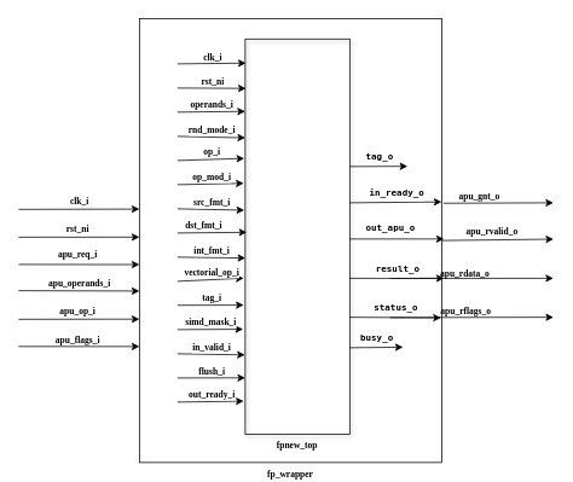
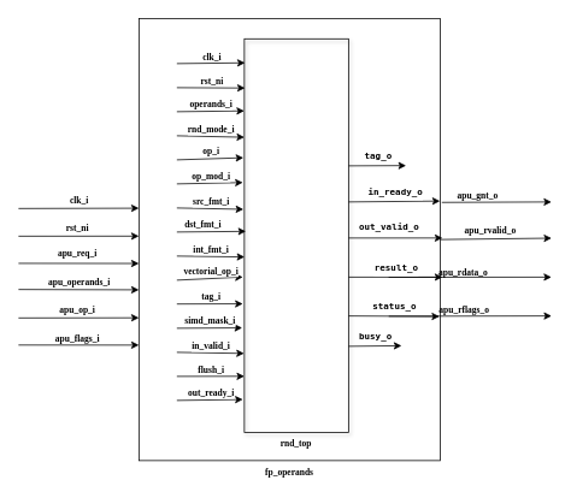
  <mxCell id="0" />
  <mxCell id="1" parent="0" />
  <mxCell id="2" value="" style="group;fontSize=10;fontStyle=1" vertex="1" connectable="0" parent="1"><mxGeometry x="20" y="20" width="590" height="490" as="geometry" /></mxCell>
- <mxCell id="3" value="fp_wrapper" style="rounded=0;direction=south;verticalAlign=top;labelPosition=center;verticalLabelPosition=bottom;align=center;fillColor=none;strokeColor=#000000;fontSize=10;labelBorderColor=none;labelBackgroundColor=none;fontFamily=Times New Roman;textShadow=0;whiteSpace=wrap;fontColor=#000000;html=1;container=0;fontStyle=1;movable=0;resizable=0;rotatable=0;deletable=0;editable=0;locked=1;connectable=0;" parent="2" vertex="1"><mxGeometry x="133.306" width="333.581" height="490.0" as="geometry" /></mxCell>
+ <mxCell id="3" value="fp_operands" style="rounded=0;direction=south;verticalAlign=top;labelPosition=center;verticalLabelPosition=bottom;align=center;fillColor=none;strokeColor=#000000;fontSize=10;labelBorderColor=none;labelBackgroundColor=none;fontFamily=Times New Roman;textShadow=0;whiteSpace=wrap;fontColor=#000000;html=1;container=0;fontStyle=1;movable=0;resizable=0;rotatable=0;deletable=0;editable=0;locked=1;connectable=0;" parent="2" vertex="1"><mxGeometry x="133.306" width="333.581" height="490.0" as="geometry" /></mxCell>
  <mxCell id="4" value="clk_i" style="endArrow=classic;rounded=0;verticalAlign=bottom;strokeColor=#000000;fontSize=10;labelBorderColor=none;labelBackgroundColor=none;fontFamily=Times New Roman;textShadow=0;fontColor=#000000;html=1;fontStyle=1" parent="2" edge="1"><mxGeometry relative="1" as="geometry"><mxPoint y="210.608" as="sourcePoint" /><mxPoint x="133.302" y="210.3" as="targetPoint" /><mxPoint as="offset" /></mxGeometry></mxCell>
  <mxCell id="5" value="rst_ni" style="endArrow=classic;rounded=0;verticalAlign=bottom;strokeColor=#000000;fontSize=10;labelBorderColor=none;labelBackgroundColor=none;fontFamily=Times New Roman;textShadow=0;fontColor=#000000;html=1;fontStyle=1" parent="2" edge="1"><mxGeometry x="-0.031" relative="1" as="geometry"><mxPoint y="241.311" as="sourcePoint" /><mxPoint x="133.302" y="241.227" as="targetPoint" /><mxPoint as="offset" /></mxGeometry></mxCell>
  <mxCell id="6" value="apu_req_i" style="endArrow=classic;rounded=0;verticalAlign=bottom;strokeColor=#000000;fontSize=10;labelBorderColor=none;labelBackgroundColor=none;fontFamily=Times New Roman;textShadow=0;fontColor=#000000;html=1;fontStyle=1" parent="2" edge="1"><mxGeometry x="-0.031" y="2" relative="1" as="geometry"><mxPoint y="271.404" as="sourcePoint" /><mxPoint x="133.302" y="271.543" as="targetPoint" /><mxPoint as="offset" /></mxGeometry></mxCell>
  <mxCell id="7" value="apu_operands_i" style="endArrow=classic;rounded=0;verticalAlign=bottom;strokeColor=#000000;fontSize=10;labelBorderColor=none;labelBackgroundColor=none;fontFamily=Times New Roman;textShadow=0;fontColor=#000000;html=1;fontStyle=1" parent="2" edge="1"><mxGeometry relative="1" as="geometry"><mxPoint y="300.364" as="sourcePoint" /><mxPoint x="133.302" y="300.728" as="targetPoint" /><mxPoint as="offset" /></mxGeometry></mxCell>
  <mxCell id="8" value="apu_op_i" style="endArrow=classic;rounded=0;verticalAlign=bottom;strokeColor=#000000;fontSize=10;labelBorderColor=none;labelBackgroundColor=none;fontFamily=Times New Roman;textShadow=0;fontColor=#000000;html=1;fontStyle=1" parent="2" edge="1"><mxGeometry x="-0.031" relative="1" as="geometry"><mxPoint y="331.92" as="sourcePoint" /><mxPoint x="133.302" y="331.753" as="targetPoint" /><mxPoint as="offset" /></mxGeometry></mxCell>
  <mxCell id="9" value="apu_flags_i" style="endArrow=classic;rounded=0;verticalAlign=bottom;textShadow=0;strokeColor=#000000;fontSize=10;labelBorderColor=none;labelBackgroundColor=none;fontFamily=Times New Roman;fontColor=#000000;html=1;fontStyle=1" parent="2" edge="1"><mxGeometry x="-0.031" y="-1" relative="1" as="geometry"><mxPoint y="361.93" as="sourcePoint" /><mxPoint x="133.302" y="361.986" as="targetPoint" /><mxPoint as="offset" /></mxGeometry></mxCell>
  <mxCell id="10" value="" style="endArrow=classic;rounded=0;strokeColor=default;fontSize=10;labelBorderColor=none;labelBackgroundColor=none;fontFamily=Times New Roman;textShadow=0;verticalAlign=bottom;fontColor=#000000;html=1;exitX=0.5;exitY=0;exitDx=0;exitDy=0;fontStyle=1" parent="2" source="3" edge="1"><mxGeometry relative="1" as="geometry"><mxPoint x="409.774" y="243.407" as="sourcePoint" /><mxPoint x="589.989" y="243.491" as="targetPoint" /></mxGeometry></mxCell>
  <mxCell id="11" value="apu_rvalid_o" style="edgeLabel;align=center;verticalAlign=bottom;resizable=0;points=[];fontFamily=Times New Roman;fontSize=10;fontColor=#000000;labelBorderColor=none;labelBackgroundColor=none;html=1;textShadow=0;container=0;fontStyle=1" parent="10" vertex="1" connectable="0"><mxGeometry x="-0.037" y="1" relative="1" as="geometry"><mxPoint x="-4" as="offset" /></mxGeometry></mxCell>
  <mxCell id="12" value="" style="endArrow=classic;rounded=0;strokeColor=#000000;fontSize=10;labelBorderColor=none;labelBackgroundColor=none;fontFamily=Times New Roman;textShadow=0;verticalAlign=bottom;fontColor=#000000;html=1;fontStyle=1" parent="2" edge="1"><mxGeometry relative="1" as="geometry"><mxPoint x="409.649" y="286.807" as="sourcePoint" /><mxPoint x="589.864" y="286.667" as="targetPoint" /></mxGeometry></mxCell>
  <mxCell id="13" value="apu_rdata_o" style="edgeLabel;align=center;verticalAlign=bottom;resizable=0;points=[];fontFamily=Times New Roman;fontSize=10;fontColor=#000000;labelBorderColor=none;labelBackgroundColor=none;html=1;textShadow=0;container=0;fontStyle=1" parent="12" vertex="1" connectable="0"><mxGeometry x="-0.095" y="-2" relative="1" as="geometry"><mxPoint as="offset" /></mxGeometry></mxCell>
  <mxCell id="14" value="" style="endArrow=classic;rounded=0;strokeColor=#000000;fontSize=10;labelBorderColor=none;labelBackgroundColor=none;fontFamily=Times New Roman;textShadow=0;verticalAlign=bottom;fontColor=#000000;html=1;fontStyle=1" parent="2" edge="1"><mxGeometry relative="1" as="geometry"><mxPoint x="409.785" y="330.029" as="sourcePoint" /><mxPoint x="590" y="329.666" as="targetPoint" /></mxGeometry></mxCell>
  <mxCell id="15" value="apu_rflags_o" style="edgeLabel;align=center;verticalAlign=bottom;resizable=0;points=[];fontFamily=Times New Roman;fontSize=10;fontColor=#000000;labelBorderColor=none;labelBackgroundColor=none;html=1;textShadow=0;container=0;fontStyle=1" parent="14" vertex="1" connectable="0"><mxGeometry x="-0.037" relative="1" as="geometry"><mxPoint x="-4" as="offset" /></mxGeometry></mxCell>
  <mxCell id="16" value="" style="endArrow=classic;rounded=0;strokeColor=default;fontSize=10;labelBorderColor=none;labelBackgroundColor=none;fontFamily=Times New Roman;textShadow=0;verticalAlign=bottom;fontColor=#000000;html=1;exitX=0.416;exitY=-0.005;exitDx=0;exitDy=0;exitPerimeter=0;fontStyle=1" parent="2" source="3" edge="1"><mxGeometry relative="1" as="geometry"><mxPoint x="409.649" y="203.502" as="sourcePoint" /><mxPoint x="589.864" y="203.334" as="targetPoint" /></mxGeometry></mxCell>
  <mxCell id="17" value="apu_gnt_o" style="edgeLabel;align=center;verticalAlign=bottom;resizable=0;points=[];fontFamily=Times New Roman;fontSize=10;fontColor=#000000;labelBorderColor=none;labelBackgroundColor=none;html=1;textShadow=0;container=0;fontStyle=1" parent="16" vertex="1" connectable="0"><mxGeometry x="0.04" relative="1" as="geometry"><mxPoint x="-24" as="offset" /></mxGeometry></mxCell>
  <mxCell id="18" value="" style="endArrow=classic;rounded=0;fontColor=#000000;fontSize=10;html=1;labelBorderColor=none;textShadow=0;fontFamily=Times New Roman;fontStyle=1;entryX=0.433;entryY=1.009;entryDx=0;entryDy=0;entryPerimeter=0;" parent="2" edge="1" target="48"><mxGeometry relative="1" as="geometry"><mxPoint x="175.27" y="210" as="sourcePoint" /><mxPoint x="250" y="210" as="targetPoint" /></mxGeometry></mxCell>
  <mxCell id="19" value="src_fmt_i" style="edgeLabel;resizable=0;;align=center;verticalAlign=bottom;fontColor=#000000;fontSize=10;html=1;labelBorderColor=none;textShadow=0;fontFamily=Times New Roman;container=0;fontStyle=1" parent="18" connectable="0" vertex="1"><mxGeometry relative="1" as="geometry" /></mxCell>
  <mxCell id="20" value="" style="endArrow=classic;rounded=0;fontColor=#000000;fontSize=10;html=1;labelBorderColor=none;textShadow=0;fontFamily=Times New Roman;fontStyle=1;entryX=0.489;entryY=0.986;entryDx=0;entryDy=0;entryPerimeter=0;" parent="2" edge="1" target="48"><mxGeometry relative="1" as="geometry"><mxPoint x="175.27" y="236.667" as="sourcePoint" /><mxPoint x="219.704" y="236.667" as="targetPoint" /></mxGeometry></mxCell>
  <mxCell id="21" value="dst_fmt_i" style="edgeLabel;resizable=0;;align=center;verticalAlign=bottom;fontColor=#000000;fontSize=10;html=1;labelBorderColor=none;textShadow=0;fontFamily=Times New Roman;container=0;fontStyle=1" parent="20" connectable="0" vertex="1"><mxGeometry relative="1" as="geometry"><mxPoint x="-10" as="offset" /></mxGeometry></mxCell>
  <mxCell id="22" value="" style="endArrow=classic;rounded=0;fontColor=#000000;fontSize=10;html=1;labelBorderColor=none;textShadow=0;fontFamily=Times New Roman;fontStyle=1;entryX=0.554;entryY=0.998;entryDx=0;entryDy=0;entryPerimeter=0;" parent="2" edge="1" target="48"><mxGeometry relative="1" as="geometry"><mxPoint x="175.27" y="263.333" as="sourcePoint" /><mxPoint x="219.704" y="263.333" as="targetPoint" /></mxGeometry></mxCell>
  <mxCell id="23" value="int_fmt_i" style="edgeLabel;resizable=0;;align=center;verticalAlign=bottom;fontColor=#000000;fontSize=10;html=1;labelBorderColor=none;textShadow=0;fontFamily=Times New Roman;container=0;fontStyle=1" parent="22" connectable="0" vertex="1"><mxGeometry relative="1" as="geometry" /></mxCell>
  <mxCell id="24" value="" style="endArrow=classic;rounded=0;fontColor=#000000;fontSize=10;html=1;labelBorderColor=none;textShadow=0;fontFamily=Times New Roman;fontStyle=1;entryX=0.605;entryY=1.015;entryDx=0;entryDy=0;entryPerimeter=0;" parent="2" edge="1" target="48"><mxGeometry relative="1" as="geometry"><mxPoint x="175.27" y="290.0" as="sourcePoint" /><mxPoint x="219.704" y="290.0" as="targetPoint" /></mxGeometry></mxCell>
  <mxCell id="25" value="vectorial_op_i" style="edgeLabel;resizable=0;;align=center;verticalAlign=bottom;fontColor=#000000;fontSize=10;html=1;labelBorderColor=none;textShadow=0;fontFamily=Times New Roman;container=0;fontStyle=1" parent="24" connectable="0" vertex="1"><mxGeometry relative="1" as="geometry" /></mxCell>
  <mxCell id="26" value="" style="endArrow=classic;rounded=0;fontColor=#000000;fontSize=10;html=1;labelBorderColor=none;textShadow=0;fontFamily=Times New Roman;fontStyle=1;entryX=0.673;entryY=1.015;entryDx=0;entryDy=0;entryPerimeter=0;" parent="2" edge="1" target="48"><mxGeometry relative="1" as="geometry"><mxPoint x="175.27" y="316.443" as="sourcePoint" /><mxPoint x="219.704" y="316.443" as="targetPoint" /></mxGeometry></mxCell>
  <mxCell id="27" value="tag_i" style="edgeLabel;resizable=0;;align=center;verticalAlign=bottom;fontColor=#000000;fontSize=10;html=1;labelBorderColor=none;textShadow=0;fontFamily=Times New Roman;container=0;fontStyle=1" parent="26" connectable="0" vertex="1"><mxGeometry relative="1" as="geometry" /></mxCell>
  <mxCell id="28" value="" style="endArrow=classic;rounded=0;fontColor=#000000;fontSize=10;html=1;labelBorderColor=none;textShadow=0;fontFamily=Times New Roman;fontStyle=1;entryX=0.734;entryY=1.021;entryDx=0;entryDy=0;entryPerimeter=0;" parent="2" edge="1" target="48"><mxGeometry relative="1" as="geometry"><mxPoint x="175.27" y="343.333" as="sourcePoint" /><mxPoint x="219.704" y="343.333" as="targetPoint" /></mxGeometry></mxCell>
  <mxCell id="29" value="simd_mask_i" style="edgeLabel;resizable=0;;align=center;verticalAlign=bottom;fontColor=#000000;fontSize=10;html=1;labelBorderColor=none;textShadow=0;fontFamily=Times New Roman;container=0;fontStyle=1" parent="28" connectable="0" vertex="1"><mxGeometry relative="1" as="geometry" /></mxCell>
  <mxCell id="30" value="" style="endArrow=classic;rounded=0;fontColor=#000000;fontSize=10;html=1;labelBorderColor=none;textShadow=0;fontFamily=Times New Roman;fontStyle=1;entryX=0.799;entryY=1.003;entryDx=0;entryDy=0;entryPerimeter=0;" parent="2" edge="1" target="48"><mxGeometry relative="1" as="geometry"><mxPoint x="175.27" y="370.0" as="sourcePoint" /><mxPoint x="219.704" y="370.0" as="targetPoint" /></mxGeometry></mxCell>
  <mxCell id="31" value="in_valid_i" style="edgeLabel;resizable=0;;align=center;verticalAlign=bottom;fontColor=#000000;fontSize=10;html=1;labelBorderColor=none;textShadow=0;fontFamily=Times New Roman;container=0;fontStyle=1" parent="30" connectable="0" vertex="1"><mxGeometry relative="1" as="geometry" /></mxCell>
  <mxCell id="32" value="" style="endArrow=classic;rounded=0;fontColor=#000000;fontSize=10;html=1;labelBorderColor=none;textShadow=0;fontFamily=Times New Roman;fontStyle=1;entryX=0.857;entryY=1;entryDx=0;entryDy=0;entryPerimeter=0;" parent="2" edge="1" target="48"><mxGeometry relative="1" as="geometry"><mxPoint x="175.27" y="396.667" as="sourcePoint" /><mxPoint x="219.704" y="396.667" as="targetPoint" /></mxGeometry></mxCell>
  <mxCell id="33" value="flush_i" style="edgeLabel;resizable=0;;align=center;verticalAlign=bottom;fontColor=#000000;fontSize=10;html=1;labelBorderColor=none;textShadow=0;fontFamily=Times New Roman;container=0;fontStyle=1" parent="32" connectable="0" vertex="1"><mxGeometry relative="1" as="geometry" /></mxCell>
  <mxCell id="34" value="" style="endArrow=classic;rounded=0;fontColor=#000000;fontSize=10;html=1;labelBorderColor=none;textShadow=0;fontFamily=Times New Roman;fontStyle=1;entryX=0.916;entryY=1.015;entryDx=0;entryDy=0;entryPerimeter=0;" parent="2" edge="1" target="48"><mxGeometry relative="1" as="geometry"><mxPoint x="175.27" y="423.333" as="sourcePoint" /><mxPoint x="219.704" y="423.333" as="targetPoint" /></mxGeometry></mxCell>
  <mxCell id="35" value="out_ready_i" style="edgeLabel;resizable=0;;align=center;verticalAlign=bottom;fontColor=#000000;fontSize=10;html=1;labelBorderColor=none;textShadow=0;fontFamily=Times New Roman;container=0;fontStyle=1" parent="34" connectable="0" vertex="1"><mxGeometry relative="1" as="geometry" /></mxCell>
  <mxCell id="36" value="" style="endArrow=classic;rounded=0;fontColor=#000000;fontSize=10;html=1;labelBorderColor=none;textShadow=0;fontFamily=Times New Roman;fontStyle=1;entryX=0.365;entryY=1.015;entryDx=0;entryDy=0;entryPerimeter=0;" parent="2" edge="1" target="48"><mxGeometry relative="1" as="geometry"><mxPoint x="175.27" y="183.333" as="sourcePoint" /><mxPoint x="219.704" y="183.333" as="targetPoint" /></mxGeometry></mxCell>
  <mxCell id="37" value="op_mod_i" style="edgeLabel;resizable=0;;align=center;verticalAlign=bottom;fontColor=#000000;fontSize=10;html=1;labelBorderColor=none;textShadow=0;fontFamily=Times New Roman;container=0;fontStyle=1" parent="36" connectable="0" vertex="1"><mxGeometry relative="1" as="geometry" /></mxCell>
  <mxCell id="38" value="" style="endArrow=classic;rounded=0;fontColor=#000000;fontSize=10;html=1;labelBorderColor=none;textShadow=0;fontFamily=Times New Roman;fontStyle=1;entryX=0.302;entryY=1.009;entryDx=0;entryDy=0;entryPerimeter=0;" parent="2" edge="1" target="48"><mxGeometry relative="1" as="geometry"><mxPoint x="175.27" y="156.667" as="sourcePoint" /><mxPoint x="219.704" y="156.667" as="targetPoint" /></mxGeometry></mxCell>
  <mxCell id="39" value="op_i" style="edgeLabel;resizable=0;;align=center;verticalAlign=bottom;fontColor=#000000;fontSize=10;html=1;labelBorderColor=none;textShadow=0;fontFamily=Times New Roman;container=0;fontStyle=1" parent="38" connectable="0" vertex="1"><mxGeometry relative="1" as="geometry" /></mxCell>
  <mxCell id="40" value="" style="endArrow=classic;rounded=0;fontColor=#000000;fontSize=10;html=1;labelBorderColor=none;textShadow=0;fontFamily=Times New Roman;fontStyle=1;entryX=0.25;entryY=1;entryDx=0;entryDy=0;entryPerimeter=0;" parent="2" edge="1" target="48"><mxGeometry relative="1" as="geometry"><mxPoint x="175.27" y="130.0" as="sourcePoint" /><mxPoint x="250" y="130" as="targetPoint" /></mxGeometry></mxCell>
  <mxCell id="41" value="rnd_mode_i" style="edgeLabel;resizable=0;;align=center;verticalAlign=bottom;fontColor=#000000;fontSize=10;html=1;labelBorderColor=none;textShadow=0;fontFamily=Times New Roman;container=0;fontStyle=1" parent="40" connectable="0" vertex="1"><mxGeometry relative="1" as="geometry" /></mxCell>
  <mxCell id="42" value="" style="endArrow=classic;rounded=0;fontColor=#000000;fontSize=10;html=1;labelBorderColor=none;textShadow=0;fontFamily=Times New Roman;entryX=0.183;entryY=1.001;entryDx=0;entryDy=0;entryPerimeter=0;fontStyle=1" parent="2" edge="1" target="48"><mxGeometry relative="1" as="geometry"><mxPoint x="175.27" y="103.333" as="sourcePoint" /><mxPoint x="219.704" y="103.333" as="targetPoint" /></mxGeometry></mxCell>
  <mxCell id="43" value="operands_i" style="edgeLabel;resizable=0;;align=center;verticalAlign=bottom;fontColor=#000000;fontSize=10;html=1;labelBorderColor=none;textShadow=0;fontFamily=Times New Roman;container=0;fontStyle=1" parent="42" connectable="0" vertex="1"><mxGeometry relative="1" as="geometry" /></mxCell>
  <mxCell id="44" value="" style="endArrow=classic;rounded=0;fontColor=#000000;fontSize=10;html=1;labelBorderColor=none;textShadow=0;fontFamily=Times New Roman;entryX=0.125;entryY=0.994;entryDx=0;entryDy=0;entryPerimeter=0;fontStyle=1" parent="2" edge="1" target="48"><mxGeometry relative="1" as="geometry"><mxPoint x="175.27" y="76.667" as="sourcePoint" /><mxPoint x="219.704" y="76.667" as="targetPoint" /></mxGeometry></mxCell>
  <mxCell id="45" value="rst_ni" style="edgeLabel;resizable=0;;align=center;verticalAlign=bottom;fontColor=#000000;fontSize=10;html=1;labelBorderColor=none;textShadow=0;fontFamily=Times New Roman;container=0;fontStyle=1" parent="44" connectable="0" vertex="1"><mxGeometry relative="1" as="geometry" /></mxCell>
  <mxCell id="46" value="" style="endArrow=classic;rounded=0;fontColor=#000000;fontSize=10;html=1;labelBorderColor=none;textShadow=0;fontFamily=Times New Roman;entryX=0.061;entryY=0.994;entryDx=0;entryDy=0;entryPerimeter=0;fontStyle=1" parent="2" edge="1" target="48"><mxGeometry relative="1" as="geometry"><mxPoint x="175.27" y="50.0" as="sourcePoint" /><mxPoint x="219.092" y="51.253" as="targetPoint" /></mxGeometry></mxCell>
  <mxCell id="47" value="clk_i" style="edgeLabel;resizable=0;;align=center;verticalAlign=bottom;fontColor=#000000;fontSize=10;html=1;labelBorderColor=none;textShadow=0;fontFamily=Times New Roman;container=0;fontStyle=1" parent="46" connectable="0" vertex="1"><mxGeometry relative="1" as="geometry" /></mxCell>
- <mxCell id="48" value="fpnew_top" style="rounded=0;whiteSpace=wrap;direction=south;verticalAlign=top;labelPosition=center;verticalLabelPosition=bottom;align=center;glass=0;shadow=1;treeMoving=1;absoluteArcSize=1;points=[[0,0,0,0,0],[0,0.25,0,0,0],[0,0.5,0,0,0],[0,0.75,0,0,0],[0,1,0,0,0],[0.25,0,0,0,0],[0.25,1,0,0,0],[0.5,0,0,0,0],[0.5,1,0,0,0],[0.75,0,0,0,0],[0.75,1,0,0,0],[1,0,0,0,0],[1,0.25,0,0,0],[1,0.5,0,0,0],[1,0.75,0,0,0],[1,1,0,0,0]];fillColor=none;allowArrows=0;collapsible=1;container=0;connectable=1;fontColor=#000000;fontSize=10;html=1;labelBorderColor=none;textShadow=0;fontFamily=Times New Roman;fontStyle=1" parent="2" vertex="1"><mxGeometry x="250" y="22.53" width="115.3" height="436.44" as="geometry"><mxRectangle x="773" y="90" width="130" height="40" as="alternateBounds" /></mxGeometry></mxCell>
+ <mxCell id="48" value="rnd_top" style="rounded=0;whiteSpace=wrap;direction=south;verticalAlign=top;labelPosition=center;verticalLabelPosition=bottom;align=center;glass=0;shadow=1;treeMoving=1;absoluteArcSize=1;points=[[0,0,0,0,0],[0,0.25,0,0,0],[0,0.5,0,0,0],[0,0.75,0,0,0],[0,1,0,0,0],[0.25,0,0,0,0],[0.25,1,0,0,0],[0.5,0,0,0,0],[0.5,1,0,0,0],[0.75,0,0,0,0],[0.75,1,0,0,0],[1,0,0,0,0],[1,0.25,0,0,0],[1,0.5,0,0,0],[1,0.75,0,0,0],[1,1,0,0,0]];fillColor=none;allowArrows=0;collapsible=1;container=0;connectable=1;fontColor=#000000;fontSize=10;html=1;labelBorderColor=none;textShadow=0;fontFamily=Times New Roman;fontStyle=1" parent="2" vertex="1"><mxGeometry x="250" y="22.53" width="115.3" height="436.44" as="geometry"><mxRectangle x="773" y="90" width="130" height="40" as="alternateBounds" /></mxGeometry></mxCell>
  <mxCell id="49" value="" style="endArrow=classic;html=1;rounded=0;fontColor=#000000;fontSize=10;entryX=0.413;entryY=0.001;entryDx=0;entryDy=0;entryPerimeter=0;fontStyle=1" parent="2" target="3" edge="1"><mxGeometry relative="1" as="geometry"><mxPoint x="365.301" y="203.333" as="sourcePoint" /><mxPoint x="437.13" y="203.322" as="targetPoint" /></mxGeometry></mxCell>
  <mxCell id="50" value="&lt;div style=&quot;background-color: rgb(255, 255, 255); font-family: &amp;quot;Droid Sans Mono&amp;quot;, &amp;quot;monospace&amp;quot;, monospace; font-size: 10px; line-height: 19px; white-space: pre;&quot;&gt;&lt;div style=&quot;font-size: 10px;&quot;&gt;&lt;span style=&quot;font-size: 10px;&quot;&gt;in_ready_o&lt;/span&gt;&lt;/div&gt;&lt;/div&gt;" style="edgeLabel;resizable=0;html=1;;align=center;verticalAlign=bottom;fontColor=#000000;fontSize=10;container=0;fontStyle=1" parent="49" connectable="0" vertex="1"><mxGeometry relative="1" as="geometry" /></mxCell>
  <mxCell id="51" value="" style="endArrow=classic;html=1;rounded=0;fontColor=#000000;fontSize=10;fontStyle=1" parent="2" edge="1"><mxGeometry relative="1" as="geometry"><mxPoint x="365.301" y="243.333" as="sourcePoint" /><mxPoint x="469.257" y="243.31" as="targetPoint" /><Array as="points"><mxPoint x="469.257" y="243.31" /></Array></mxGeometry></mxCell>
  <mxCell id="52" value="" style="endArrow=classic;html=1;rounded=0;fontColor=#000000;fontSize=10;fontStyle=1" parent="2" edge="1"><mxGeometry relative="1" as="geometry"><mxPoint x="365.301" y="286.667" as="sourcePoint" /><mxPoint x="469.257" y="286.678" as="targetPoint" /></mxGeometry></mxCell>
  <mxCell id="53" value="&lt;div style=&quot;background-color: rgb(255, 255, 255); font-family: &amp;quot;Droid Sans Mono&amp;quot;, &amp;quot;monospace&amp;quot;, monospace; font-size: 10px; line-height: 19px; white-space: pre;&quot;&gt;&lt;div style=&quot;font-size: 10px;&quot;&gt;&lt;span style=&quot;font-size: 10px;&quot;&gt;result_o&lt;/span&gt;&lt;/div&gt;&lt;/div&gt;" style="edgeLabel;resizable=0;html=1;;align=center;verticalAlign=bottom;fontColor=#000000;fontSize=10;container=0;fontStyle=1" parent="52" connectable="0" vertex="1"><mxGeometry relative="1" as="geometry" /></mxCell>
  <mxCell id="54" value="" style="endArrow=classic;html=1;rounded=0;fontColor=#000000;fontSize=10;entryX=0.674;entryY=0.003;entryDx=0;entryDy=0;entryPerimeter=0;fontStyle=1" parent="2" target="3" edge="1"><mxGeometry relative="1" as="geometry"><mxPoint x="365.301" y="329.667" as="sourcePoint" /><mxPoint x="409.786" y="329.667" as="targetPoint" /></mxGeometry></mxCell>
  <mxCell id="55" value="&lt;div style=&quot;background-color: rgb(255, 255, 255); font-family: &amp;quot;Droid Sans Mono&amp;quot;, &amp;quot;monospace&amp;quot;, monospace; font-size: 10px; line-height: 19px; white-space: pre;&quot;&gt;&lt;div style=&quot;font-size: 10px;&quot;&gt;&lt;span style=&quot;font-size: 10px;&quot;&gt;status_o&lt;/span&gt;&lt;/div&gt;&lt;/div&gt;" style="edgeLabel;resizable=0;html=1;;align=center;verticalAlign=bottom;fontColor=#000000;fontSize=10;container=0;fontStyle=1" parent="54" connectable="0" vertex="1"><mxGeometry relative="1" as="geometry" /></mxCell>
  <mxCell id="56" value="" style="endArrow=classic;html=1;rounded=0;fontColor=#000000;fontSize=10;fontStyle=1" parent="2" edge="1"><mxGeometry relative="1" as="geometry"><mxPoint x="365.301" y="163.333" as="sourcePoint" /><mxPoint x="428.967" y="163.052" as="targetPoint" /></mxGeometry></mxCell>
  <mxCell id="57" value="&lt;div style=&quot;font-family: &amp;quot;Droid Sans Mono&amp;quot;, &amp;quot;monospace&amp;quot;, monospace; font-size: 10px; line-height: 19px; white-space-collapse: preserve;&quot;&gt;&lt;span style=&quot;font-size: 10px;&quot;&gt;tag_o&lt;/span&gt;&lt;/div&gt;" style="edgeLabel;resizable=0;html=1;;align=center;verticalAlign=bottom;fontColor=#000000;fontSize=10;container=0;fontStyle=1" parent="56" connectable="0" vertex="1"><mxGeometry relative="1" as="geometry" /></mxCell>
  <mxCell id="58" value="" style="endArrow=classic;html=1;rounded=0;fontColor=#000000;fontSize=10;fontStyle=1" parent="2" edge="1"><mxGeometry relative="1" as="geometry"><mxPoint x="365.301" y="363.333" as="sourcePoint" /><mxPoint x="423.964" y="362.713" as="targetPoint" /></mxGeometry></mxCell>
  <mxCell id="59" value="&lt;div style=&quot;background-color: rgb(255, 255, 255); font-family: &amp;quot;Droid Sans Mono&amp;quot;, &amp;quot;monospace&amp;quot;, monospace; font-size: 10px; line-height: 19px; white-space: pre;&quot;&gt;&lt;div style=&quot;font-size: 10px;&quot;&gt;&lt;span style=&quot;font-size: 10px;&quot;&gt;busy_o&lt;/span&gt;&lt;/div&gt;&lt;/div&gt;" style="edgeLabel;resizable=0;html=1;;align=center;verticalAlign=bottom;fontColor=#000000;fontSize=10;container=0;fontStyle=1" parent="58" connectable="0" vertex="1"><mxGeometry relative="1" as="geometry" /></mxCell>
- <mxCell id="60" value="&lt;div style=&quot;background-color: rgb(255, 255, 255); font-family: &amp;quot;Droid Sans Mono&amp;quot;, &amp;quot;monospace&amp;quot;, monospace; font-size: 10px; line-height: 19px; white-space: pre;&quot;&gt;&lt;div style=&quot;font-size: 10px;&quot;&gt;&lt;span style=&quot;font-size: 10px;&quot;&gt;out_apu_o&lt;/span&gt;&lt;/div&gt;&lt;/div&gt;" style="edgeLabel;resizable=0;html=1;;align=center;verticalAlign=bottom;fontColor=#000000;fontSize=10;container=0;fontStyle=1" connectable="0" vertex="1" parent="2"><mxGeometry x="410.001" y="250.002" as="geometry"><mxPoint x="-1" y="-8" as="offset" /></mxGeometry></mxCell>
+ <mxCell id="60" value="&lt;div style=&quot;background-color: rgb(255, 255, 255); font-family: &amp;quot;Droid Sans Mono&amp;quot;, &amp;quot;monospace&amp;quot;, monospace; font-size: 10px; line-height: 19px; white-space: pre;&quot;&gt;&lt;div style=&quot;font-size: 10px;&quot;&gt;&lt;span style=&quot;font-size: 10px;&quot;&gt;out_valid_o&lt;/span&gt;&lt;/div&gt;&lt;/div&gt;" style="edgeLabel;resizable=0;html=1;;align=center;verticalAlign=bottom;fontColor=#000000;fontSize=10;container=0;fontStyle=1" connectable="0" vertex="1" parent="2"><mxGeometry x="410.001" y="250.002" as="geometry"><mxPoint x="-1" y="-8" as="offset" /></mxGeometry></mxCell>
